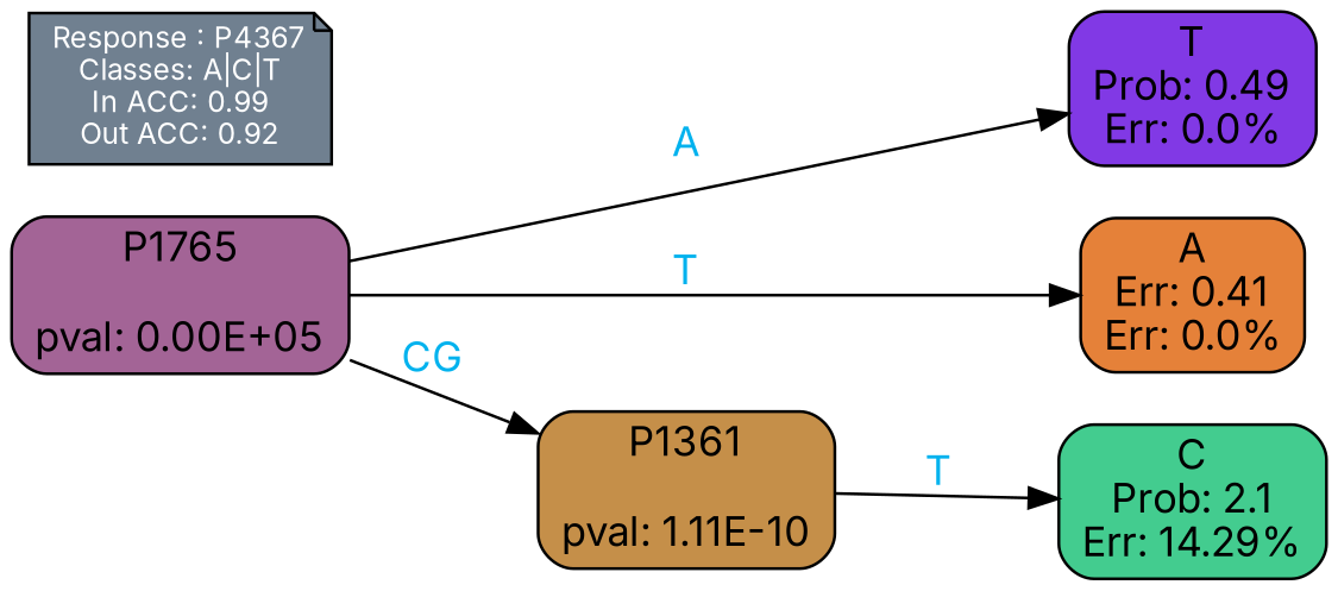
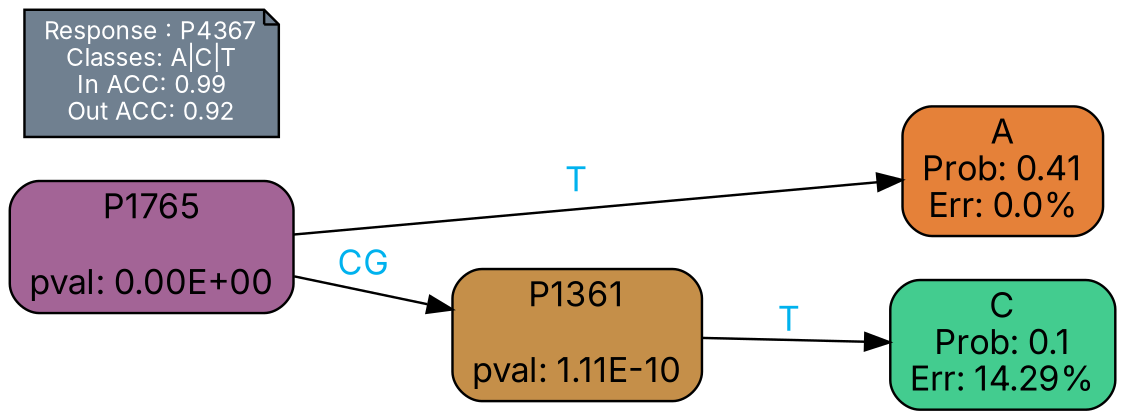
  digraph {
    fontname=Inter
    rankdir=LR
    ranksep=equally
    splines=polylines
    node [color=black fontname=Inter shape=box style="filled, rounded"]
    edge [fontcolor=deepskyblue2 fontname=Inter]
-   n1 [fillcolor="#8139e5" label="T\nProb: 0.49\nErr: 0.0%"]
-   n2 [fillcolor="#43cc8f" label="C\nProb: 2.1\nErr: 14.29%"]
-   n3 [fillcolor="#e58139" label="A\nErr: 0.41\nErr: 0.0%"]
+   n2 [fillcolor="#43cc8f" label="C\nProb: 0.1\nErr: 14.29%"]
+   n3 [fillcolor="#e58139" label="A\nProb: 0.41\nErr: 0.0%"]
    n4 [align=left fillcolor=slategray fontcolor=white fontsize=10 label="Response : P4367\nClasses: A|C|T\nIn ACC: 0.99\nOut ACC: 0.92\n" shape=note style=filled]
-   n5 [fillcolor="#a36496" label="P1765\n\npval: 0.00E+05"]
+   n5 [fillcolor="#a36496" label="P1765\n\npval: 0.00E+00"]
    n6 [fillcolor="#c58f49" label="P1361\n\npval: 1.11E-10"]
    subgraph sub_1 {
      rank=same
-     n1
      n2
      n3
    }
    subgraph sub_2 {
      rank=same
      n4
      n5
    }
-   n5 -> n1 [label=A]
    n5 -> n3 [label=T]
    n5 -> n6 [label=CG]
    n6 -> n2 [label=T]
  }
